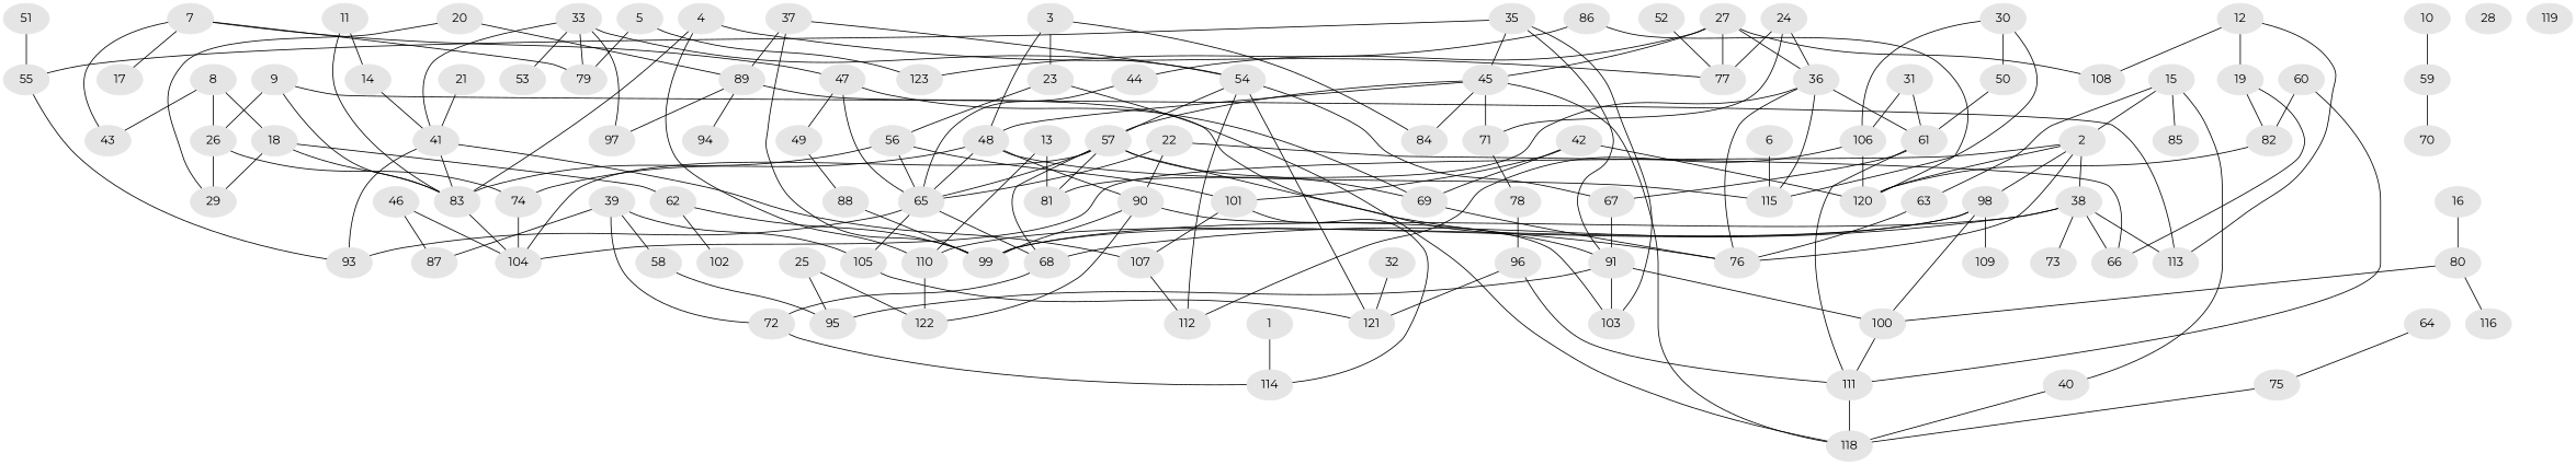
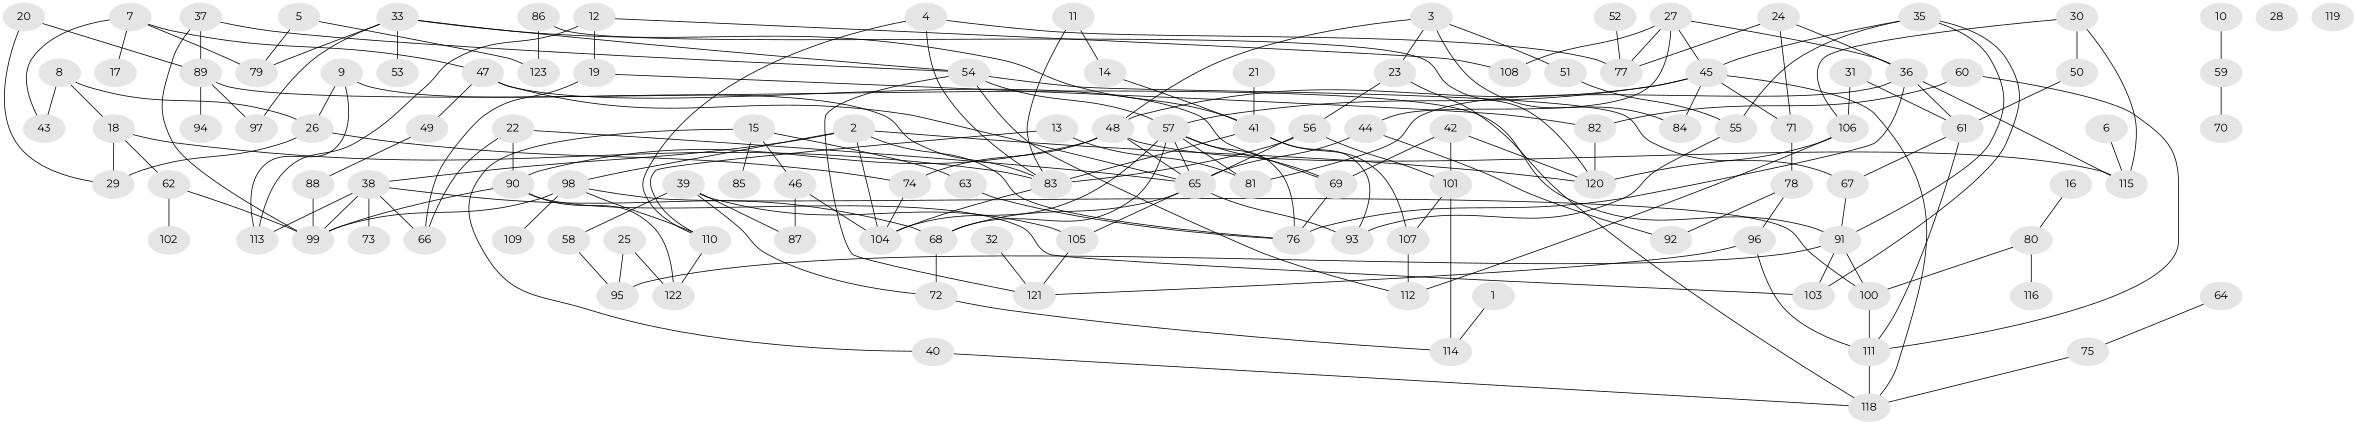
  graph {
    fontname=Montserrat
    node [color=gray90 fontname=Montserrat style=filled]
    edge [fontname=Montserrat]
    1
    114
    2
    38
    76
    98
    104
    120
    113
    66
    99
    68
    73
    110
    100
    109
    3
    23
    48
    51
    84
    56
    118
    115
    65
    90
    74
    55
    4
    77
    83
    122
    5
    79
    123
    6
    7
    17
    43
    47
    69
    49
    67
    91
    8
    18
    26
    29
    62
    9
    10
    59
    70
    11
    14
    41
    12
    19
    108
    82
    13
    81
    93
    107
    15
    40
    46
    63
    85
    87
    16
    80
    116
    39
    58
    72
    105
    102
    20
    89
    97
    94
    21
    22
    103
    101
    24
    36
    71
    61
    78
    25
    95
    27
    44
    45
+   92
    57
    28
    30
    50
    106
    112
    31
    111
    32
    121
    33
    53
    54
    35
    37
    42
    88
    52
    60
    64
    75
    96
    86
    119
    1 -- 114
    2 -- 38
    2 -- 76
    2 -- 98
    2 -- 104
    2 -- 120
    38 -- 113
    38 -- 66
    38 -- 99
    38 -- 68
    38 -- 73
    98 -- 99
    98 -- 110
    98 -- 100
    98 -- 109
    68 -- 72
    110 -- 122
    100 -- 111
    3 -- 23
    3 -- 48
+   3 -- 51
    3 -- 84
    23 -- 56
    23 -- 118
    48 -- 115
    48 -- 65
    48 -- 90
    48 -- 74
    51 -- 55
    56 -- 65
    56 -- 83
    56 -- 101
    65 -- 68
    65 -- 93
    65 -- 105
    90 -- 99
    90 -- 122
    90 -- 103
    74 -- 104
    55 -- 93
    4 -- 110
    4 -- 77
    4 -- 83
    83 -- 104
    5 -- 79
    5 -- 123
    6 -- 115
    7 -- 79
    7 -- 17
    7 -- 43
    7 -- 47
    47 -- 65
    47 -- 69
    47 -- 49
    69 -- 76
    49 -- 88
    67 -- 91
    91 -- 100
    91 -- 103
    91 -- 95
    8 -- 43
    8 -- 18
    8 -- 26
    18 -- 83
    18 -- 29
    18 -- 62
    26 -- 74
    26 -- 29
    62 -- 99
    62 -- 102
    9 -- 113
    9 -- 83
    9 -- 26
    10 -- 59
    59 -- 70
    11 -- 83
    11 -- 14
    14 -- 41
    41 -- 83
    41 -- 93
    41 -- 107
    12 -- 113
    12 -- 19
    12 -- 108
    19 -- 66
    19 -- 82
    82 -- 120
    13 -- 110
    13 -- 81
    107 -- 112
    15 -- 40
-   15 -- 2
+   15 -- 46
    15 -- 63
    15 -- 85
    40 -- 118
    46 -- 104
    46 -- 87
    63 -- 76
    16 -- 80
    80 -- 100
    80 -- 116
    39 -- 87
    39 -- 58
    39 -- 72
    39 -- 105
    58 -- 95
    72 -- 114
    105 -- 121
    20 -- 29
    20 -- 89
    89 -- 91
    89 -- 97
    89 -- 94
    21 -- 41
    22 -- 66
    22 -- 65
    22 -- 90
    101 -- 114
    101 -- 107
    24 -- 77
    24 -- 36
    24 -- 71
    36 -- 76
    36 -- 115
    36 -- 81
    36 -- 61
    71 -- 78
    61 -- 67
    61 -- 111
+   78 -- 92
    78 -- 96
    25 -- 122
    25 -- 95
    27 -- 77
    27 -- 108
    27 -- 36
    27 -- 44
    27 -- 45
    44 -- 65
+   44 -- 92
    45 -- 48
    45 -- 84
    45 -- 118
    45 -- 71
    45 -- 57
    57 -- 76
    57 -- 104
    57 -- 68
    57 -- 65
    57 -- 69
    57 -- 81
    30 -- 115
    30 -- 50
    30 -- 106
    50 -- 61
    106 -- 120
    106 -- 112
    31 -- 61
    31 -- 106
    111 -- 118
    32 -- 121
    33 -- 79
    33 -- 41
    33 -- 97
    33 -- 53
    33 -- 54
    54 -- 67
    54 -- 57
    54 -- 112
    54 -- 121
    35 -- 55
    35 -- 91
    35 -- 103
    35 -- 45
    37 -- 99
    37 -- 89
    37 -- 54
    42 -- 120
    42 -- 69
    42 -- 101
    88 -- 99
    52 -- 77
    60 -- 82
    60 -- 111
    64 -- 75
    75 -- 118
    96 -- 111
    96 -- 121
    86 -- 120
    86 -- 123
  }
